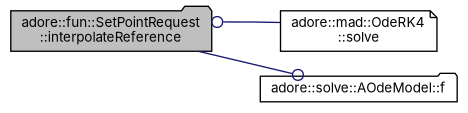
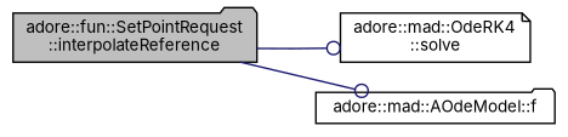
  digraph {
    fontname=Inter
    rankdir=LR
    node [color=black fillcolor=white fontname=Inter fontsize=10 shape=folder style=filled]
    edge [arrowhead=odot color=midnightblue fontname=Inter fontsize=10 labelfontname=Helvetica labelfontsize=10 style=solid]
    n1 [fillcolor=grey75 fontcolor=black height=0.2 label="adore::fun::SetPointRequest\l::interpolateReference" width=0.4]
    n2 [height=0.2 label="adore::mad::OdeRK4\l::solve" shape=note width=0.4]
-   n3 [height=0.2 label="adore::solve::AOdeModel::f" width=0.4]
-   n2 -> n1
+   n3 [height=0.2 label="adore::mad::AOdeModel::f" width=0.4]
+   n1 -> n2
    n1 -> n3
  }
